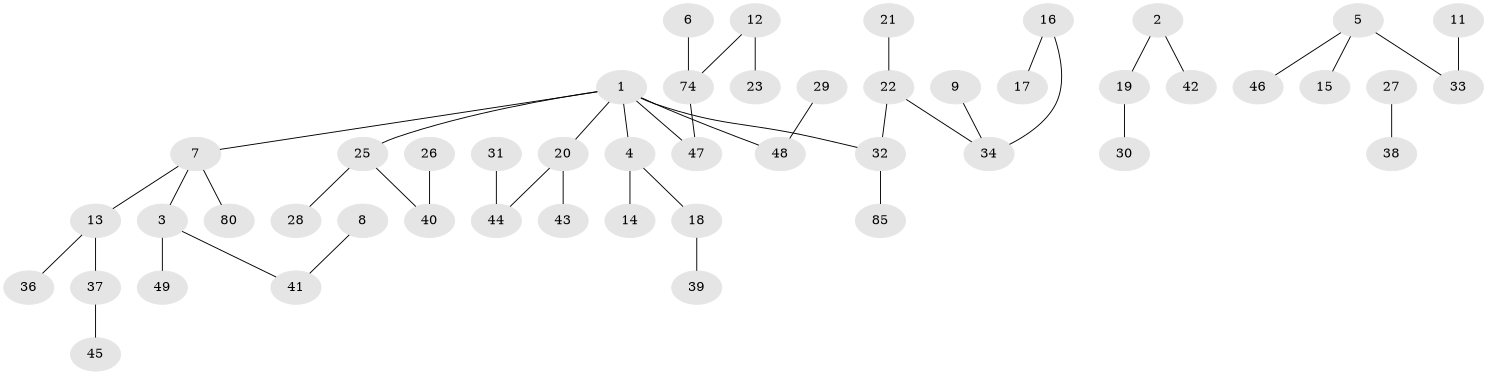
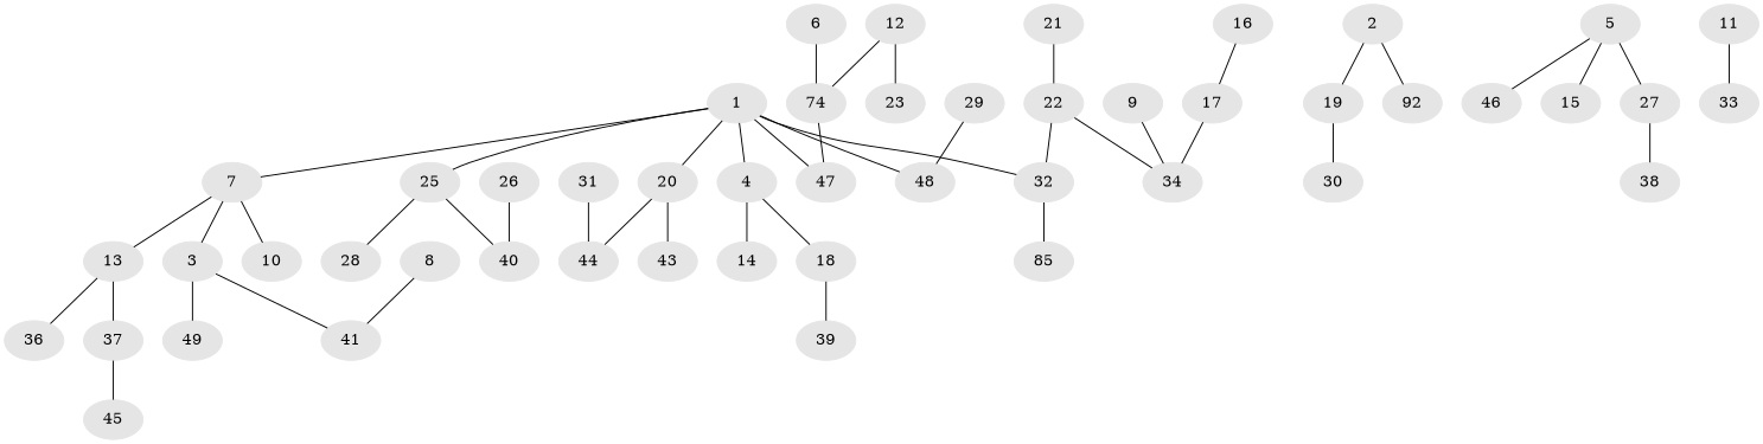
  graph {
    node [color=gray90 style=filled]
    edge [weight=1.0]
    1
    4
    7
    20
    25
    32
    47
    48
    3
    41
    49
    14
    18
-   10 [label=80]
+   10
    13
    43
    44
    28
    40
    n20 [label=85]
    2
    19
-   42
+   42 [label=92]
    30
    39
    5
    46
    15
    33
    n30 [label=74]
    6
    36
    37
    8
    9
    34
    11
    12
    23
    45
    16
    17
    21
    22
    26
    27
    38
    29
    31
    1 -- 4
    1 -- 7
    1 -- 20
    1 -- 25
    1 -- 32
    1 -- 47
    1 -- 48
    4 -- 14
    4 -- 18
    7 -- 3
    7 -- 10
    7 -- 13
    20 -- 43
    20 -- 44
    25 -- 28
    25 -- 40
    32 -- n20
    3 -- 41
    3 -- 49
    18 -- 39
    13 -- 36
    13 -- 37
    2 -- 19
    2 -- 42
    19 -- 30
    5 -- 46
    5 -- 15
-   5 -- 33
+   5 -- 27
    n30 -- 47
    6 -- n30
    37 -- 45
    8 -- 41
    9 -- 34
    11 -- 33
    12 -- n30
    12 -- 23
-   16 -- 34
+   17 -- 34
    16 -- 17
    21 -- 22
    22 -- 32
    22 -- 34
    26 -- 40
    27 -- 38
    29 -- 48
    31 -- 44
  }
